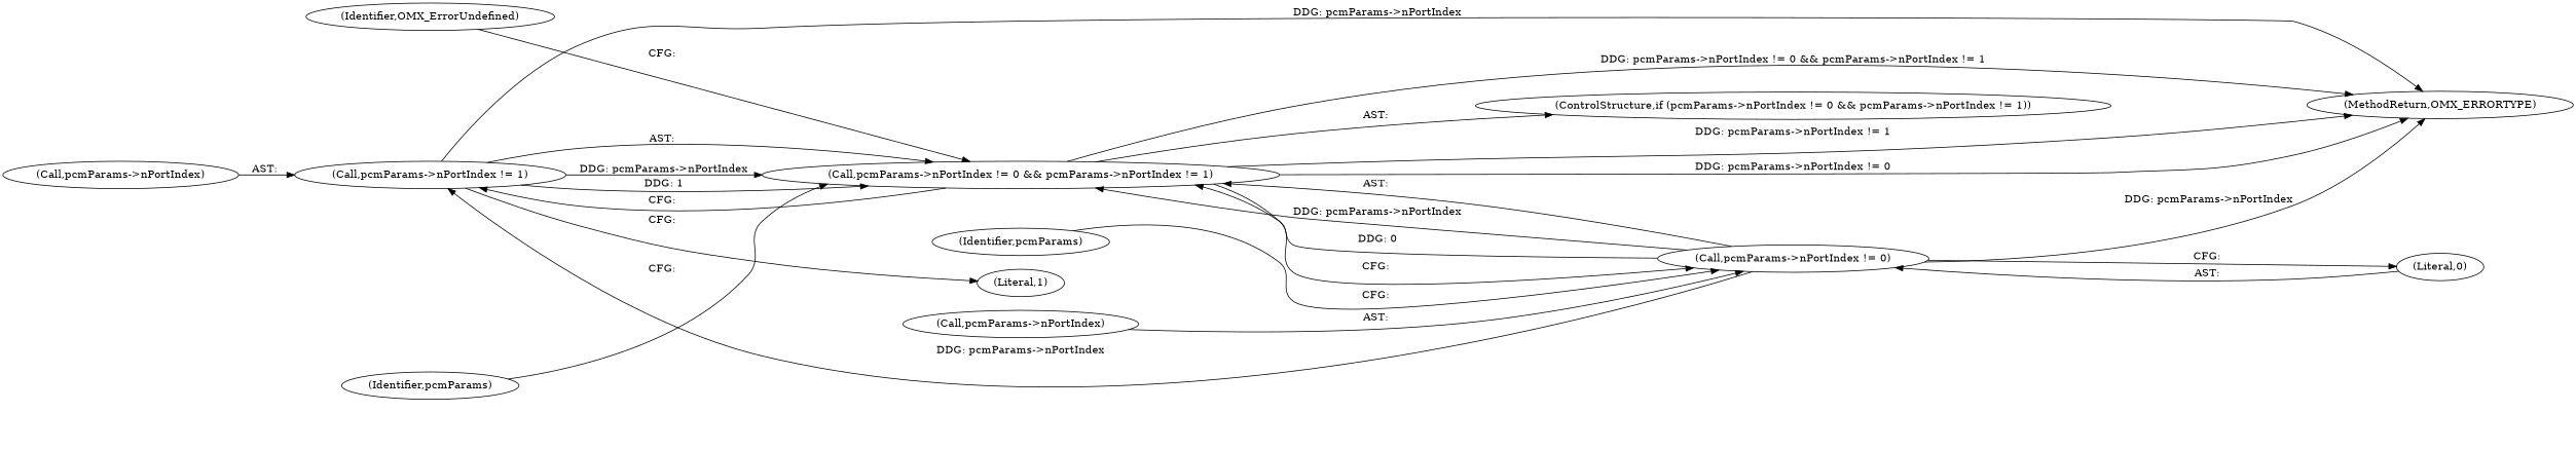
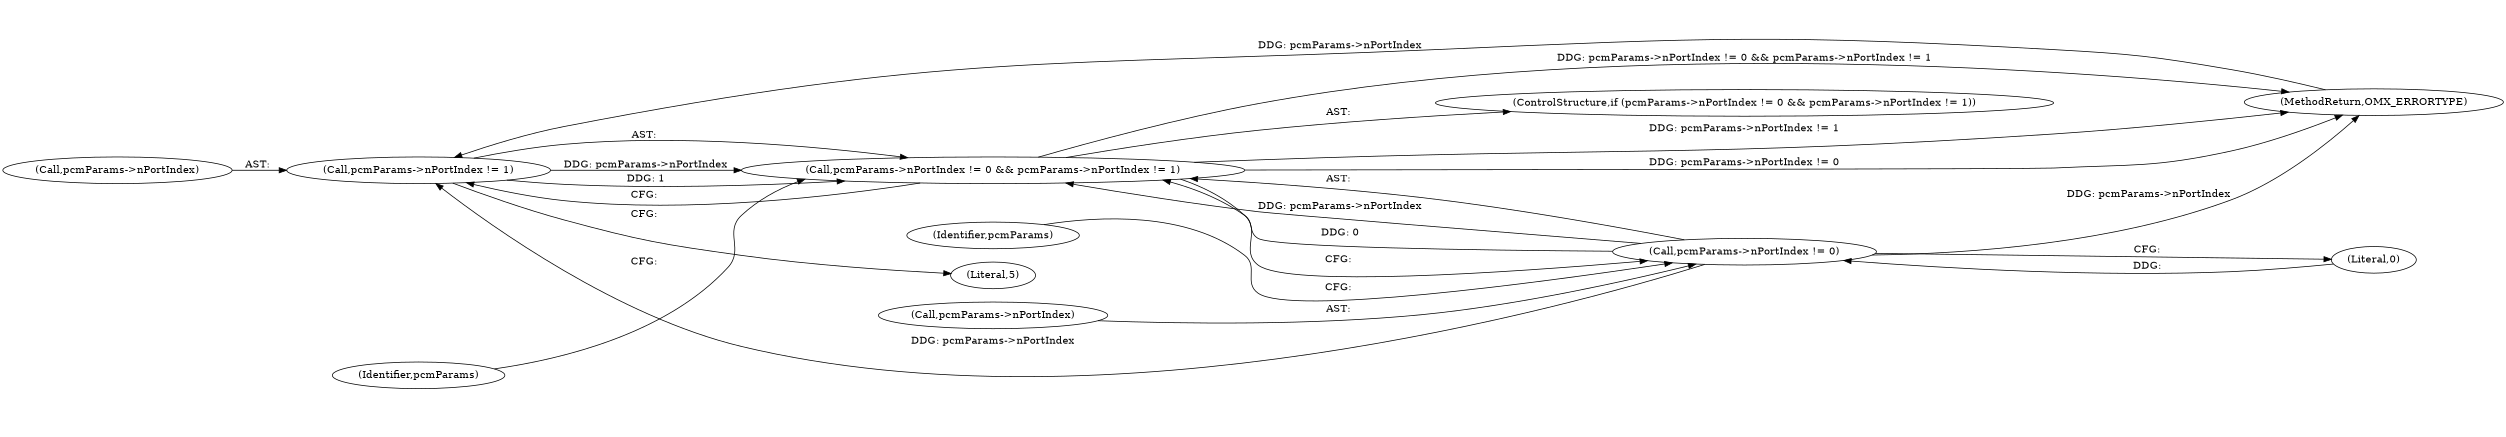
  digraph {
    rankdir=LR
    n1 [label="(Call,pcmParams->nPortIndex != 1)"]
    n2 [label="(Call,pcmParams->nPortIndex != 0 && pcmParams->nPortIndex != 1)"]
    n3 [label="(MethodReturn,OMX_ERRORTYPE)"]
-   n4 [label="(Literal,1)"]
+   n4 [label="(Literal,5)"]
    n5 [label="(Call,pcmParams->nPortIndex != 0)"]
    n6 [label="(ControlStructure,if (pcmParams->nPortIndex != 0 && pcmParams->nPortIndex != 1))"]
    n7 [label="(Literal,0)"]
    n8 [label="(Call,pcmParams->nPortIndex)"]
    n9 [label="(Identifier,pcmParams)"]
    n10 [label="(Call,pcmParams->nPortIndex)"]
-   n11 [label="(Identifier,OMX_ErrorUndefined)"]
    n12 [label="(Identifier,pcmParams)"]
    n1 -> n2 [label="AST: "]
    n1 -> n2 [label="DDG: pcmParams->nPortIndex"]
    n1 -> n2 [label="DDG: 1"]
-   n1 -> n3 [label="DDG: pcmParams->nPortIndex"]
+   n3 -> n1 [label="DDG: pcmParams->nPortIndex"]
    n1 -> n4 [label="CFG: "]
    n2 -> n1 [label="CFG: "]
    n2 -> n3 [label="DDG: pcmParams->nPortIndex != 0"]
    n2 -> n3 [label="DDG: pcmParams->nPortIndex != 0 && pcmParams->nPortIndex != 1"]
    n2 -> n3 [label="DDG: pcmParams->nPortIndex != 1"]
    n2 -> n5 [label="CFG: "]
    n2 -> n6 [label="AST: "]
    n5 -> n1 [label="DDG: pcmParams->nPortIndex"]
    n5 -> n2 [label="AST: "]
    n5 -> n2 [label="DDG: pcmParams->nPortIndex"]
    n5 -> n2 [label="DDG: 0"]
    n5 -> n3 [label="DDG: pcmParams->nPortIndex"]
    n5 -> n7 [label="CFG: "]
-   n7 -> n5 [label="AST: "]
+   n7 -> n5 [label="DDG: "]
    n8 -> n1 [label="AST: "]
    n9 -> n5 [label="CFG: "]
    n10 -> n5 [label="AST: "]
-   n11 -> n2 [label="CFG: "]
    n12 -> n2 [label="CFG: "]
  }
